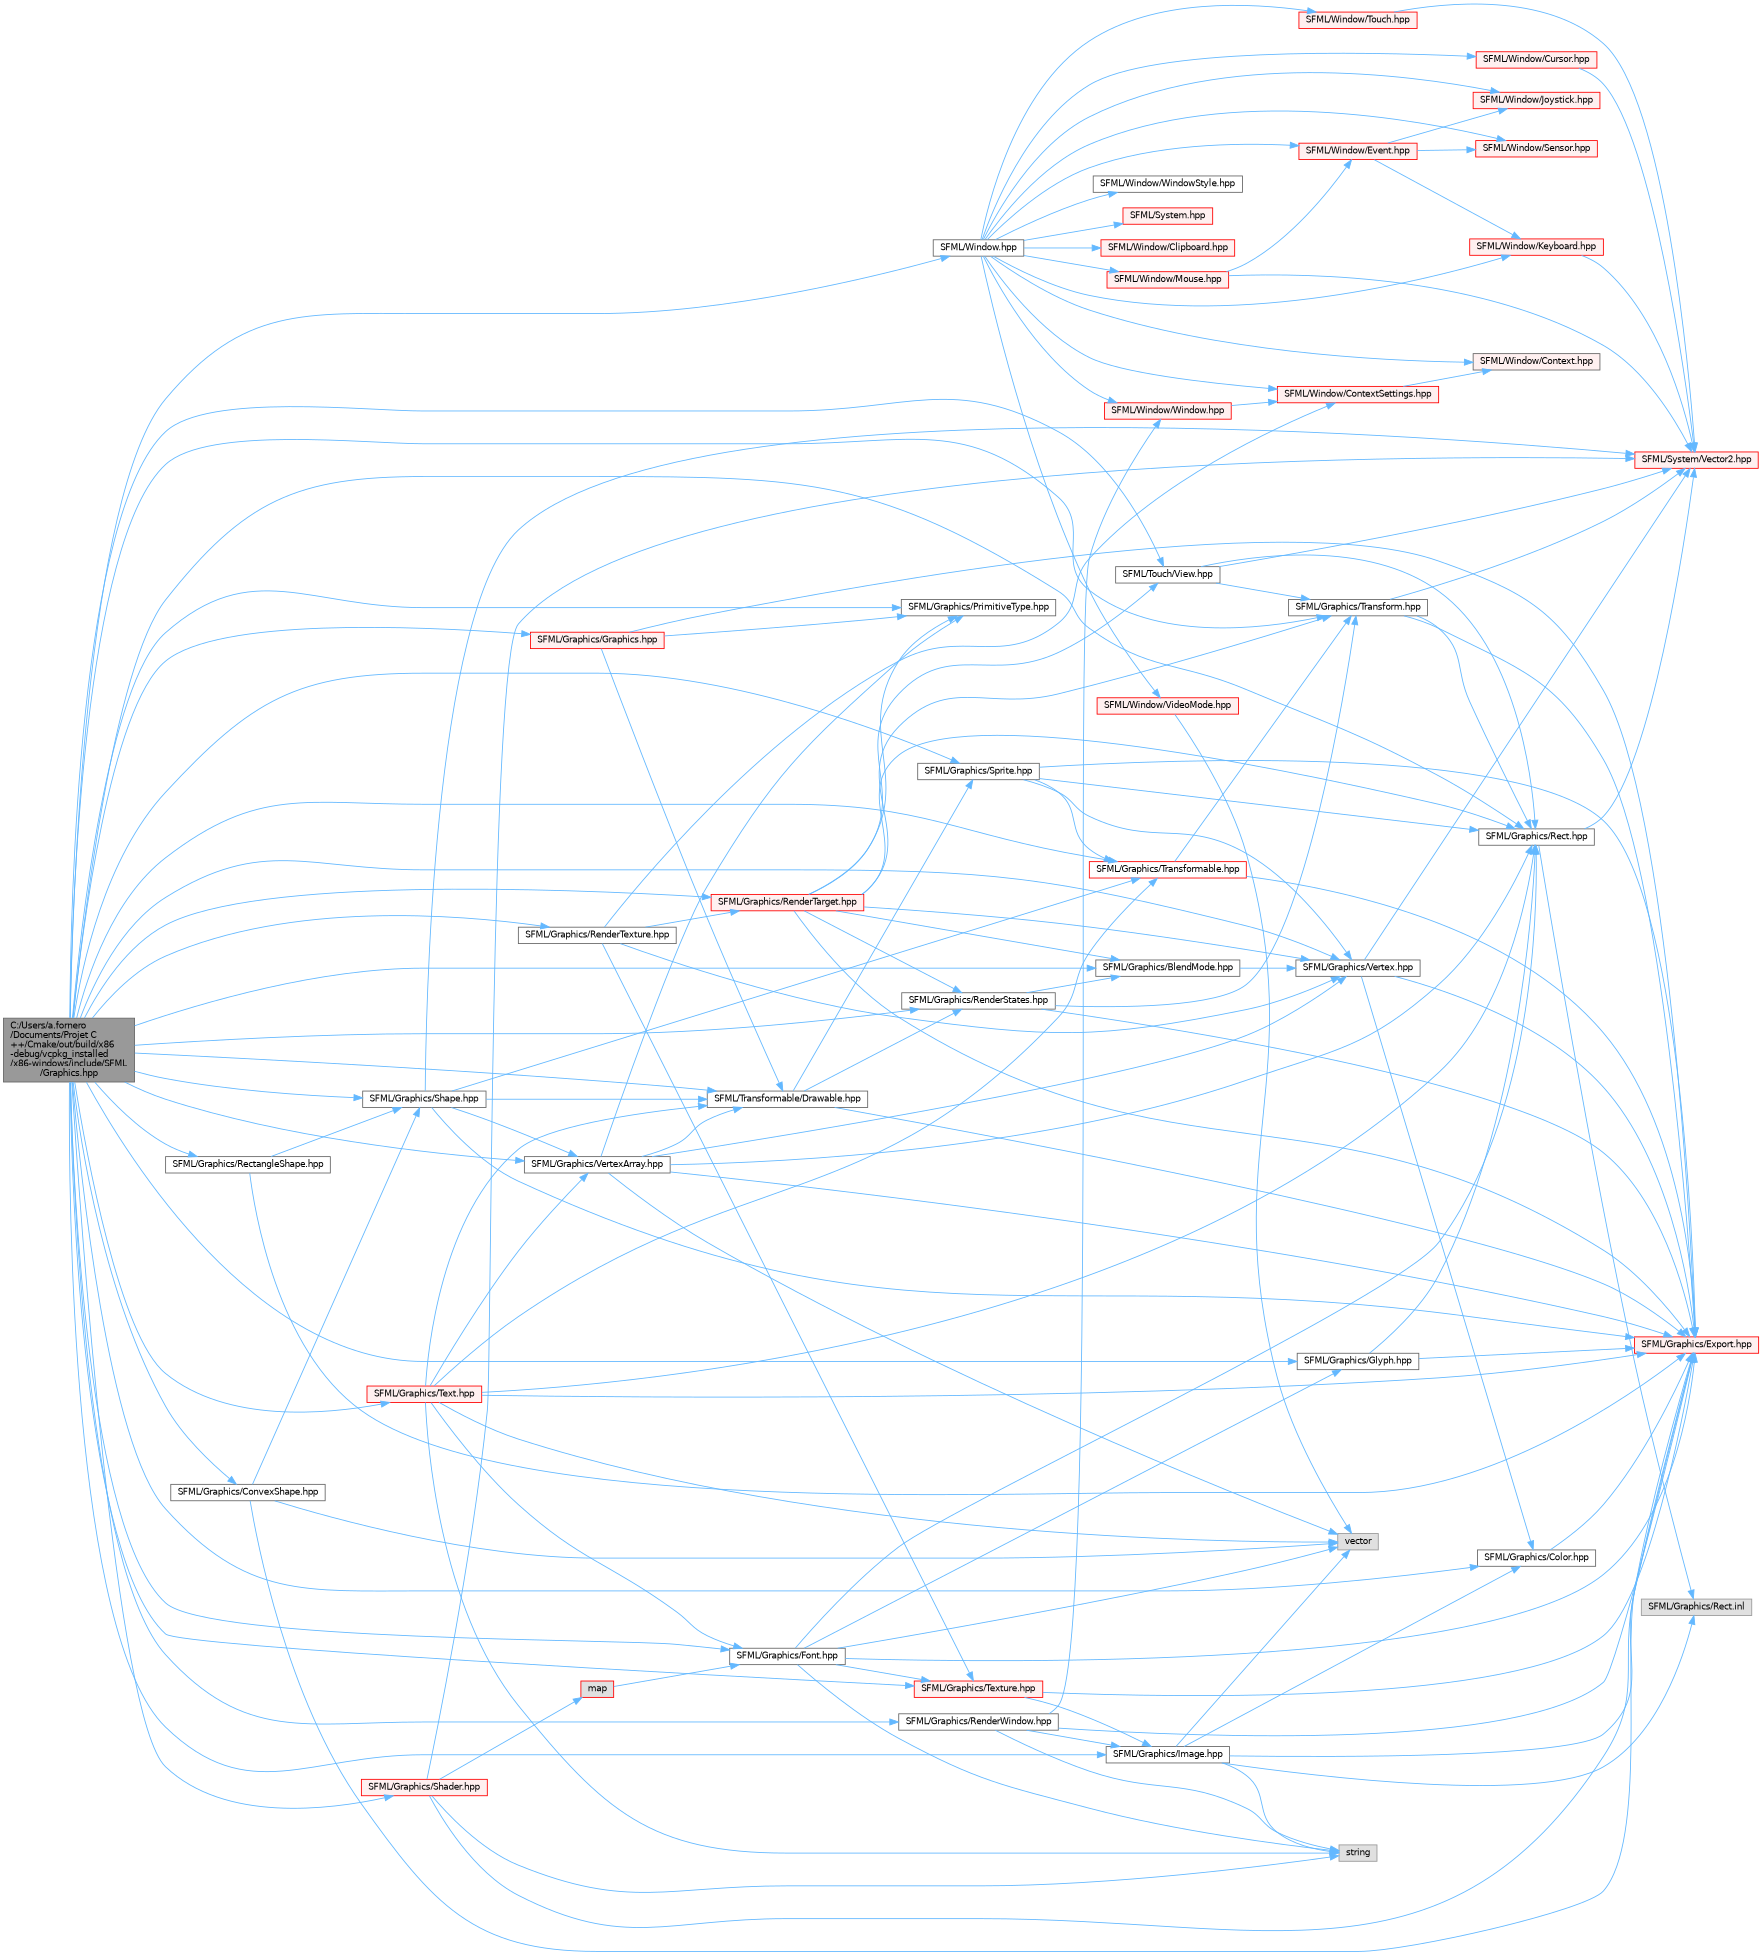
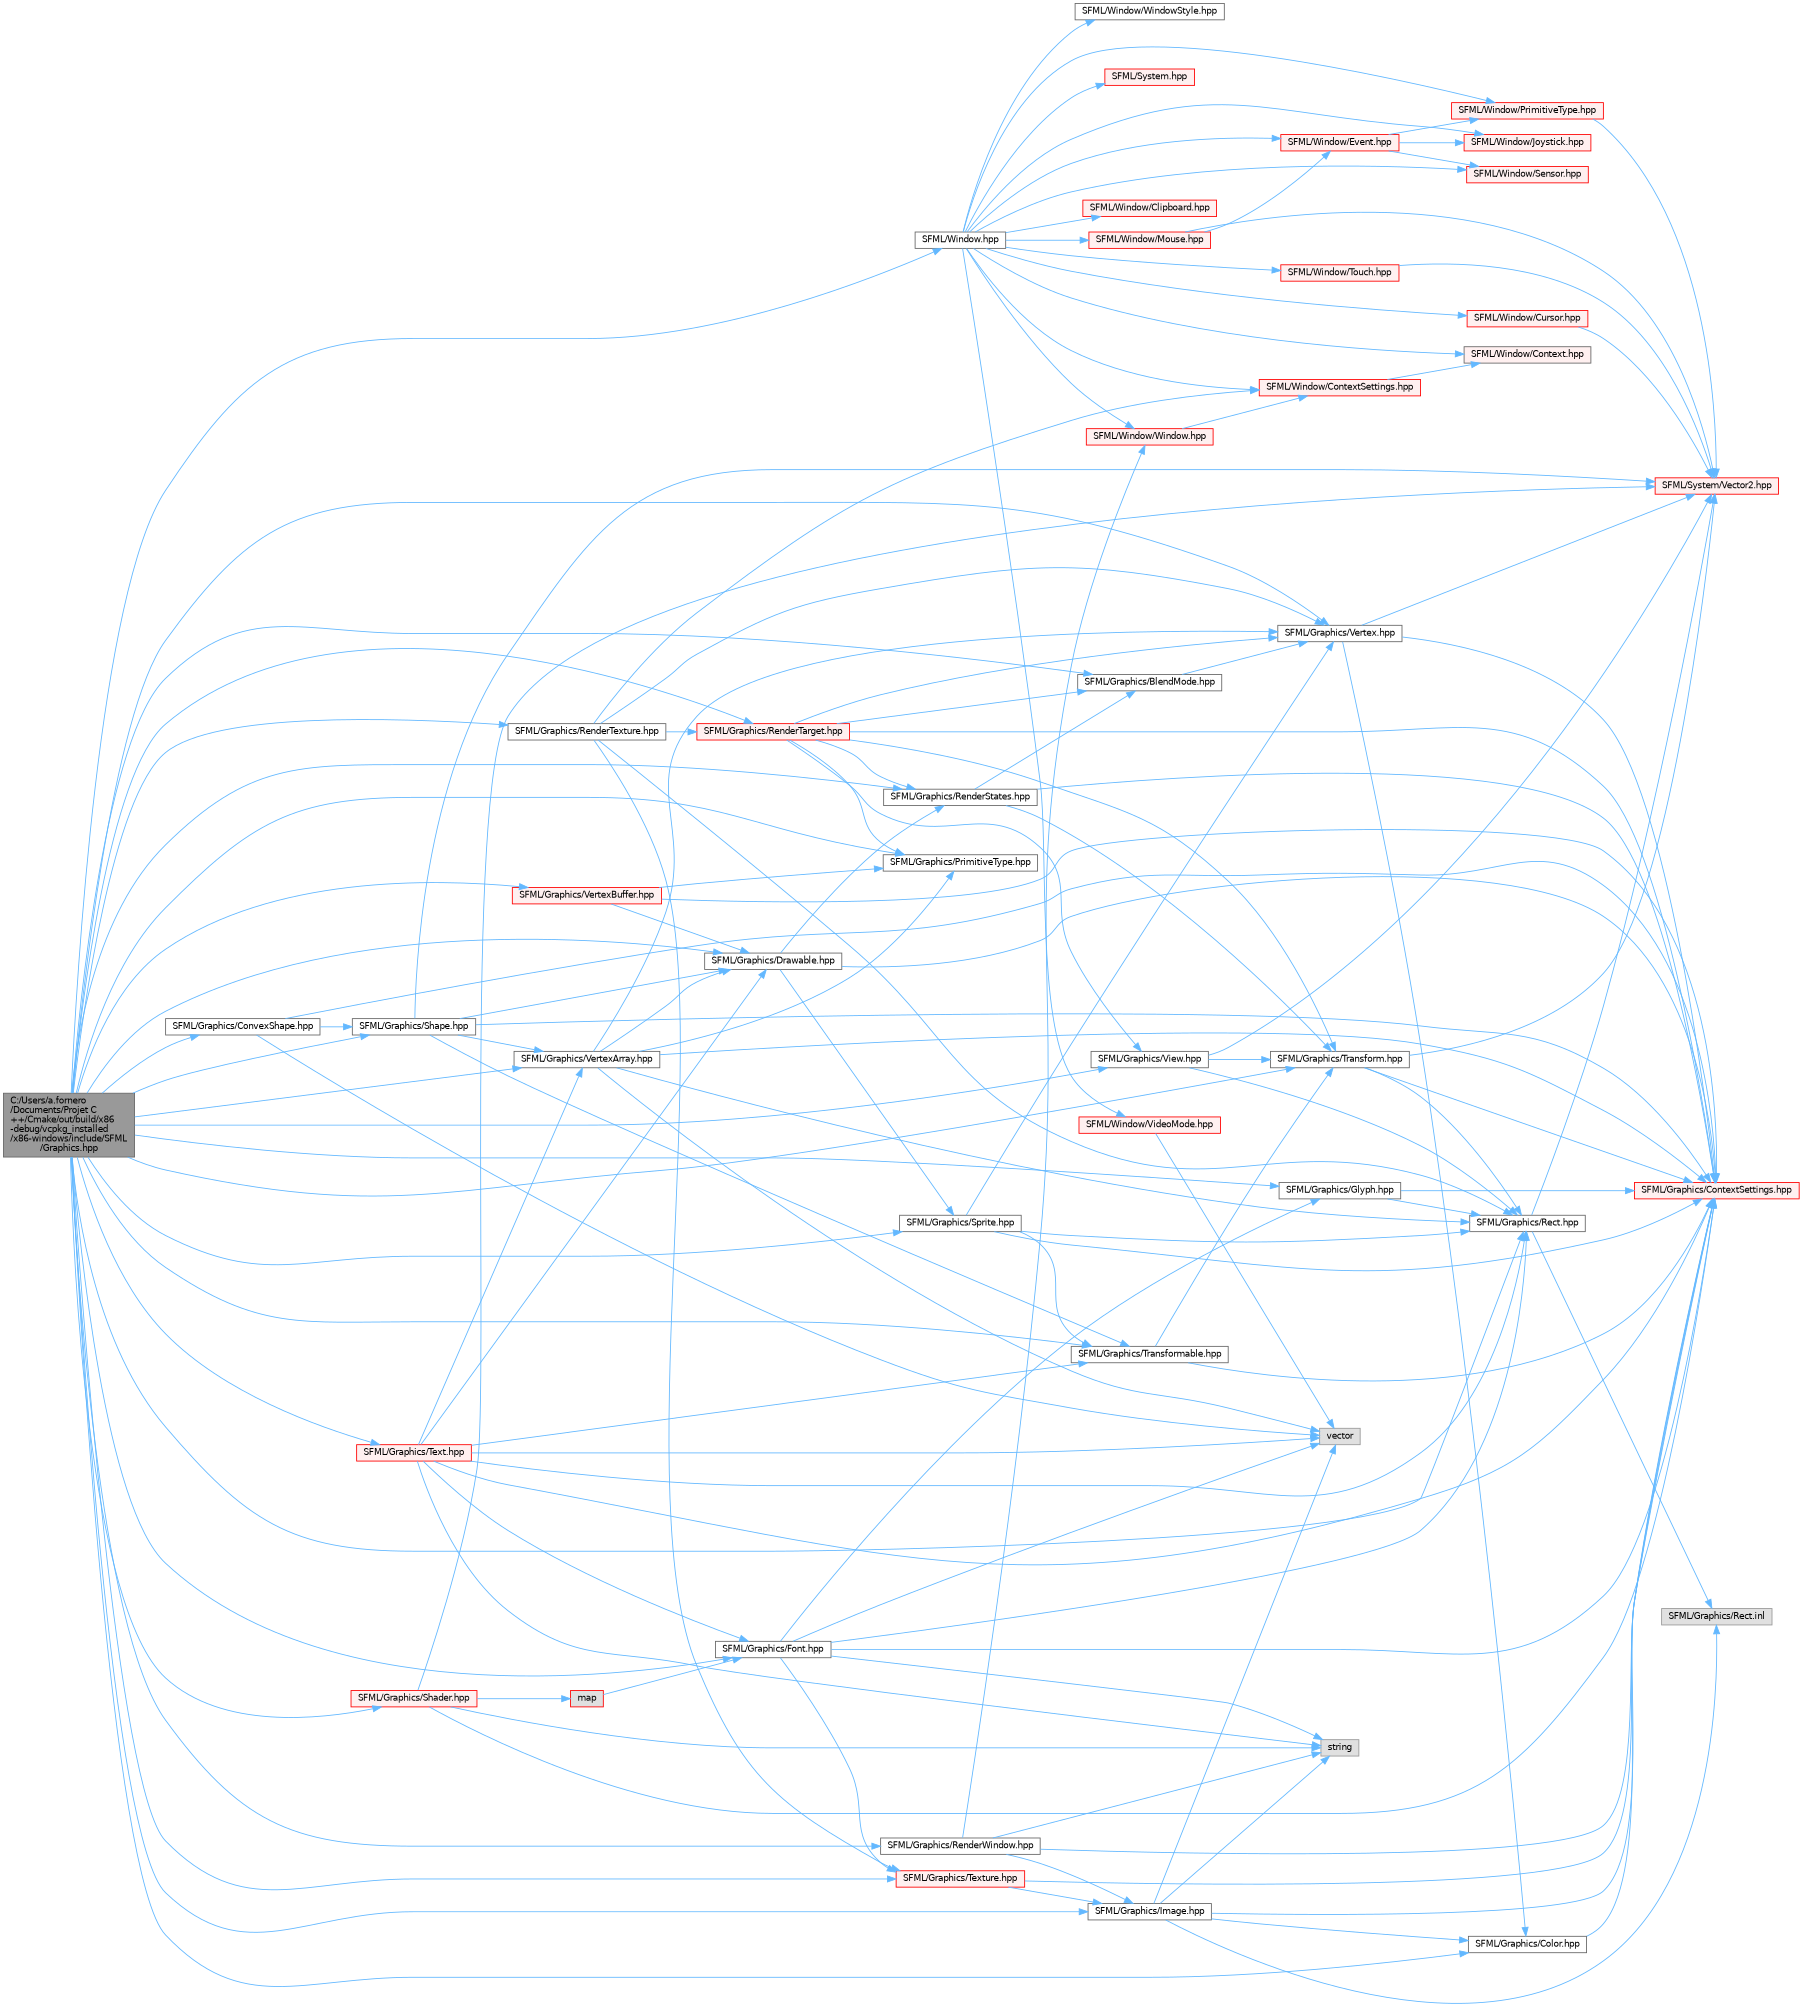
  digraph {
    rankdir=LR
    node [color=grey40 fillcolor=white fontname=Helvetica fontsize=10 shape=box style=filled]
    edge [color=steelblue1 fontname=Helvetica fontsize=10 labelfontname=Helvetica labelfontsize=10 style=solid]
    n1 [color=gray40 fillcolor=grey60 fontcolor=black height=0.2 label="C:/Users/a.fornero\l/Documents/Projet C\l++/Cmake/out/build/x86\l-debug/vcpkg_installed\l/x86-windows/include/SFML\l/Graphics.hpp" width=0.4]
    n2 [height=0.2 label="SFML/Window.hpp" width=0.4]
    n3 [height=0.2 label="SFML/Graphics/BlendMode.hpp" width=0.4]
    n4 [height=0.2 label="SFML/Graphics/Shape.hpp" width=0.4]
-   n5 [height=0.2 label="SFML/Transformable/Drawable.hpp" width=0.4]
+   n5 [height=0.2 label="SFML/Graphics/Drawable.hpp" width=0.4]
    n6 [height=0.2 label="SFML/Graphics/RenderStates.hpp" width=0.4]
    n7 [height=0.2 label="SFML/Graphics/Transform.hpp" width=0.4]
    n8 [height=0.2 label="SFML/Graphics/Rect.hpp" width=0.4]
-   n9 [color=red height=0.2 label="SFML/Graphics/Transformable.hpp" width=0.4]
+   n9 [height=0.2 label="SFML/Graphics/Transformable.hpp" width=0.4]
    n10 [height=0.2 label="SFML/Graphics/VertexArray.hpp" width=0.4]
    n11 [height=0.2 label="SFML/Graphics/Vertex.hpp" width=0.4]
    n12 [height=0.2 label="SFML/Graphics/Color.hpp" width=0.4]
    n13 [height=0.2 label="SFML/Graphics/PrimitiveType.hpp" width=0.4]
    n14 [height=0.2 label="SFML/Graphics/ConvexShape.hpp" width=0.4]
    n15 [height=0.2 label="SFML/Graphics/Font.hpp" width=0.4]
    n16 [height=0.2 label="SFML/Graphics/Glyph.hpp" width=0.4]
    n17 [color=red fillcolor="#FFF0F0" height=0.2 label="SFML/Graphics/Texture.hpp" width=0.4]
    n18 [height=0.2 label="SFML/Graphics/Image.hpp" width=0.4]
-   n19 [height=0.2 label="SFML/Graphics/RectangleShape.hpp" width=0.4]
    n20 [color=red fillcolor="#FFF0F0" height=0.2 label="SFML/Graphics/RenderTarget.hpp" width=0.4]
-   n21 [height=0.2 label="SFML/Touch/View.hpp" width=0.4]
+   n21 [height=0.2 label="SFML/Graphics/View.hpp" width=0.4]
    n22 [height=0.2 label="SFML/Graphics/RenderTexture.hpp" width=0.4]
    n23 [height=0.2 label="SFML/Graphics/RenderWindow.hpp" width=0.4]
    n24 [color=red fillcolor="#FFF0F0" height=0.2 label="SFML/Graphics/Shader.hpp" width=0.4]
    n25 [height=0.2 label="SFML/Graphics/Sprite.hpp" width=0.4]
    n26 [color=red fillcolor="#FFF0F0" height=0.2 label="SFML/Graphics/Text.hpp" width=0.4]
-   n27 [color=red fillcolor="#FFF0F0" height=0.2 label="SFML/Graphics/Graphics.hpp" width=0.4]
+   n27 [color=red fillcolor="#FFF0F0" height=0.2 label="SFML/Graphics/VertexBuffer.hpp" width=0.4]
    n28 [color=red fillcolor="#FFF0F0" height=0.2 label="SFML/System.hpp" width=0.4]
    n29 [color=red fillcolor="#FFF0F0" height=0.2 label="SFML/Window/Clipboard.hpp" width=0.4]
    n30 [fillcolor="#FFF0F0" height=0.2 label="SFML/Window/Context.hpp" width=0.4]
    n31 [color=red fillcolor="#FFF0F0" height=0.2 label="SFML/Window/ContextSettings.hpp" width=0.4]
    n32 [color=red fillcolor="#FFF0F0" height=0.2 label="SFML/Window/Cursor.hpp" width=0.4]
    n33 [color=red fillcolor="#FFF0F0" height=0.2 label="SFML/Window/Event.hpp" width=0.4]
    n34 [color=red fillcolor="#FFF0F0" height=0.2 label="SFML/Window/Joystick.hpp" width=0.4]
-   n35 [color=red fillcolor="#FFF0F0" height=0.2 label="SFML/Window/Keyboard.hpp" width=0.4]
+   n35 [color=red fillcolor="#FFF0F0" height=0.2 label="SFML/Window/PrimitiveType.hpp" width=0.4]
    n36 [color=red fillcolor="#FFF0F0" height=0.2 label="SFML/Window/Mouse.hpp" width=0.4]
    n37 [color=red fillcolor="#FFF0F0" height=0.2 label="SFML/Window/Sensor.hpp" width=0.4]
    n38 [color=red fillcolor="#FFF0F0" height=0.2 label="SFML/Window/Touch.hpp" width=0.4]
    n39 [color=red fillcolor="#FFF0F0" height=0.2 label="SFML/Window/VideoMode.hpp" width=0.4]
    n40 [color=red fillcolor="#FFF0F0" height=0.2 label="SFML/Window/Window.hpp" width=0.4]
    n41 [height=0.2 label="SFML/Window/WindowStyle.hpp" width=0.4]
    n42 [color=red fillcolor="#FFF0F0" height=0.2 label="SFML/System/Vector2.hpp" width=0.4]
-   n43 [color=red fillcolor="#FFF0F0" height=0.2 label="SFML/Graphics/Export.hpp" width=0.4]
+   n43 [color=red fillcolor="#FFF0F0" height=0.2 label="SFML/Graphics/ContextSettings.hpp" width=0.4]
    n44 [color=grey60 fillcolor="#E0E0E0" height=0.2 label="SFML/Graphics/Rect.inl" width=0.4]
    n45 [color=grey60 fillcolor="#E0E0E0" height=0.2 label=vector width=0.4]
    n46 [color=grey60 fillcolor="#E0E0E0" height=0.2 label=string width=0.4]
    n47 [color=red fillcolor="#E0E0E0" height=0.2 label=map width=0.4]
    n1 -> n2
    n1 -> n3
    n1 -> n4
    n1 -> n5
    n1 -> n6
    n1 -> n7
    n1 -> n8
    n1 -> n9
    n1 -> n10
    n1 -> n11
    n1 -> n12
    n1 -> n13
    n1 -> n14
    n1 -> n15
    n1 -> n16
    n1 -> n17
    n1 -> n18
-   n1 -> n19
    n1 -> n20
    n1 -> n21
    n1 -> n22
    n1 -> n23
    n1 -> n24
    n1 -> n25
    n1 -> n26
    n1 -> n27
    n2 -> n28
    n2 -> n29
    n2 -> n30
    n2 -> n31
    n2 -> n32
    n2 -> n33
    n2 -> n34
    n2 -> n35
    n2 -> n36
    n2 -> n37
    n2 -> n38
    n2 -> n39
    n2 -> n40
    n2 -> n41
    n3 -> n11
    n4 -> n5
    n4 -> n9
    n4 -> n10
    n4 -> n42
    n4 -> n43
    n5 -> n6
    n5 -> n25
    n5 -> n43
    n6 -> n3
    n6 -> n7
    n6 -> n43
    n7 -> n8
    n7 -> n42
    n7 -> n43
    n8 -> n42
    n8 -> n44
    n9 -> n7
    n9 -> n43
    n10 -> n5
    n10 -> n8
    n10 -> n11
    n10 -> n13
    n10 -> n43
    n10 -> n45
    n11 -> n12
    n11 -> n42
    n11 -> n43
    n12 -> n43
    n14 -> n4
    n14 -> n43
    n14 -> n45
    n15 -> n8
    n15 -> n16
    n15 -> n17
    n15 -> n43
    n15 -> n45
    n15 -> n46
    n16 -> n8
    n16 -> n43
    n17 -> n18
    n17 -> n43
    n18 -> n12
    n18 -> n43
    n18 -> n44
    n18 -> n45
    n18 -> n46
-   n19 -> n4
-   n19 -> n43
    n20 -> n3
    n20 -> n6
    n20 -> n7
-   n20 -> n8
+   n22 -> n8
    n20 -> n11
    n20 -> n13
    n20 -> n21
    n20 -> n43
    n21 -> n7
    n21 -> n8
    n21 -> n42
    n22 -> n11
    n22 -> n17
    n22 -> n20
    n22 -> n31
    n23 -> n18
    n23 -> n40
    n23 -> n43
    n23 -> n46
    n24 -> n42
    n24 -> n43
    n24 -> n46
    n24 -> n47
    n25 -> n8
    n25 -> n9
    n25 -> n11
    n25 -> n43
    n26 -> n5
    n26 -> n8
    n26 -> n9
    n26 -> n10
    n26 -> n15
    n26 -> n43
    n26 -> n45
    n26 -> n46
    n27 -> n5
    n27 -> n13
    n27 -> n43
    n31 -> n30
    n32 -> n42
    n33 -> n34
    n33 -> n35
    n33 -> n37
    n35 -> n42
    n36 -> n33
    n36 -> n42
    n38 -> n42
    n39 -> n45
    n40 -> n31
    n47 -> n15
  }
